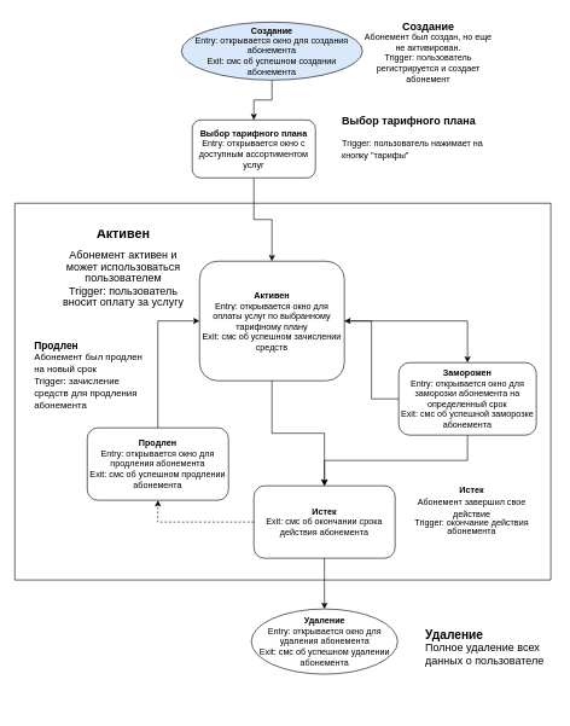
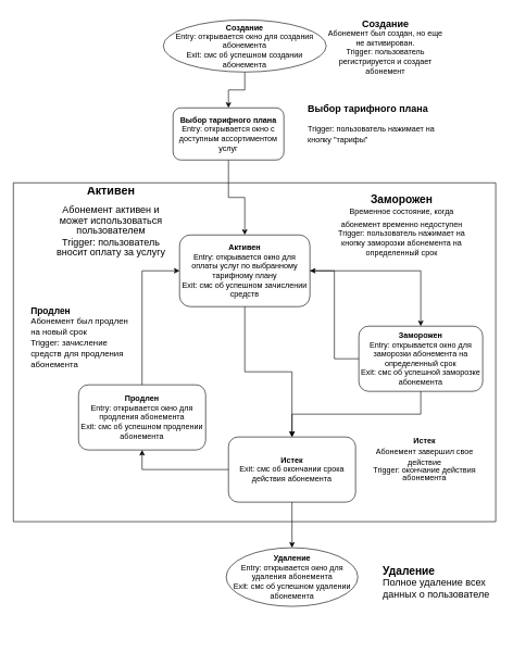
  <mxCell id="0" />
  <mxCell id="1" parent="0" />
  <mxCell id="2" style="edgeStyle=orthogonalEdgeStyle;rounded=0;orthogonalLoop=1;jettySize=auto;html=1;entryX=0.5;entryY=0;entryDx=0;entryDy=0;" edge="1" parent="1" source="3" target="6"><mxGeometry relative="1" as="geometry" /></mxCell>
- <mxCell id="3" value="&lt;b&gt;Создание&lt;/b&gt;&lt;br&gt;Entry: открывается окно для создания абонемента&lt;br&gt;Exit: смс об успешном создании абонемента" style="ellipse;whiteSpace=wrap;html=1;fillColor=#dae8fc;" vertex="1" parent="1"><mxGeometry x="250" y="30" width="250" height="80" as="geometry" /></mxCell>
+ <mxCell id="3" value="&lt;b&gt;Создание&lt;/b&gt;&lt;br&gt;Entry: открывается окно для создания абонемента&lt;br&gt;Exit: смс об успешном создании абонемента" style="ellipse;whiteSpace=wrap;html=1;" vertex="1" parent="1"><mxGeometry x="250" y="30" width="250" height="80" as="geometry" /></mxCell>
  <mxCell id="4" value="&lt;h1 style=&quot;margin-top: 0px; line-height: 60%;&quot;&gt;&lt;div style=&quot;text-align: center;&quot;&gt;&lt;span style=&quot;background-color: initial;&quot;&gt;&lt;font style=&quot;font-size: 15px;&quot;&gt;Создание&lt;/font&gt;&lt;/span&gt;&lt;/div&gt;&lt;span style=&quot;font-size: 12px;&quot;&gt;&lt;div style=&quot;text-align: center;&quot;&gt;&lt;span style=&quot;font-weight: 400; background-color: initial;&quot;&gt;Абонемент был создан, но еще не активирован.&lt;/span&gt;&lt;/div&gt;&lt;span style=&quot;font-weight: 400;&quot;&gt;&lt;div style=&quot;text-align: center;&quot;&gt;&lt;span style=&quot;background-color: initial;&quot;&gt;Trigger: пользователь регистрируется и создает абонемент&lt;/span&gt;&lt;/div&gt;&lt;/span&gt;&lt;/span&gt;&lt;/h1&gt;" style="text;html=1;whiteSpace=wrap;overflow=hidden;rounded=0;" vertex="1" parent="1"><mxGeometry x="500" y="20" width="180" height="120" as="geometry" /></mxCell>
  <mxCell id="5" style="edgeStyle=orthogonalEdgeStyle;rounded=0;orthogonalLoop=1;jettySize=auto;html=1;entryX=0.5;entryY=0;entryDx=0;entryDy=0;" edge="1" parent="1" source="6" target="12"><mxGeometry relative="1" as="geometry" /></mxCell>
  <mxCell id="6" value="&lt;b&gt;Выбор тарифного плана&lt;/b&gt;&lt;br&gt;Entry: открывается окно с доступным ассортиментом услуг" style="rounded=1;whiteSpace=wrap;html=1;" vertex="1" parent="1"><mxGeometry x="265" y="165" width="170" height="80" as="geometry" /></mxCell>
  <mxCell id="7" value="&lt;h1 style=&quot;margin-top: 0px; line-height: 60%;&quot;&gt;&lt;font style=&quot;font-size: 15px;&quot;&gt;Выбор тарифного плана&lt;/font&gt;&lt;/h1&gt;&lt;p style=&quot;line-height: 140%;&quot;&gt;Trigger: пользователь нажимает на кнопку &quot;тарифы&quot;&lt;/p&gt;" style="text;html=1;whiteSpace=wrap;overflow=hidden;rounded=0;" vertex="1" parent="1"><mxGeometry x="470" y="150" width="200" height="120" as="geometry" /></mxCell>
  <mxCell id="8" value="" style="swimlane;startSize=0;" vertex="1" parent="1"><mxGeometry x="20" y="280" width="740" height="520" as="geometry" /></mxCell>
- <mxCell id="9" value="&lt;h1 style=&quot;margin-top: 0px; line-height: 30%;&quot;&gt;&lt;font style=&quot;font-size: 18px;&quot;&gt;Активен&lt;/font&gt;&lt;/h1&gt;&lt;p style=&quot;line-height: 110%; font-size: 15px;&quot;&gt;Абонемент активен и может использоваться пользователем&lt;br&gt;Trigger: пользователь вносит оплату за услугу&lt;/p&gt;" style="text;html=1;whiteSpace=wrap;overflow=hidden;rounded=0;align=center;" vertex="1" parent="8"><mxGeometry x="60" y="30" width="180" height="120" as="geometry" /></mxCell>
+ <mxCell id="9" value="&lt;h1 style=&quot;margin-top: 0px; line-height: 30%;&quot;&gt;&lt;font style=&quot;font-size: 18px;&quot;&gt;Активен&lt;/font&gt;&lt;/h1&gt;&lt;p style=&quot;line-height: 110%; font-size: 15px;&quot;&gt;Абонемент активен и может использоваться пользователем&lt;br&gt;Trigger: пользователь вносит оплату за услугу&lt;/p&gt;" style="text;html=1;whiteSpace=wrap;overflow=hidden;rounded=0;align=center;" vertex="1" parent="8"><mxGeometry x="60" width="180" height="120" as="geometry" /></mxCell>
+ <mxCell id="10" value="&lt;h1 style=&quot;margin-top: 0px; line-height: 60%;&quot;&gt;&lt;div style=&quot;text-align: center;&quot;&gt;&lt;span style=&quot;font-size: 17px; background-color: initial;&quot;&gt;Заморожен&lt;/span&gt;&lt;/div&gt;&lt;span style=&quot;background-color: initial;&quot;&gt;&lt;div style=&quot;text-align: center;&quot;&gt;&lt;span style=&quot;font-size: 12px; font-weight: 400; background-color: initial;&quot;&gt;Временное состояние, когда абонемент временно недоступен&lt;/span&gt;&lt;/div&gt;&lt;span style=&quot;font-size: 12px; font-weight: 400;&quot;&gt;&lt;div style=&quot;text-align: center;&quot;&gt;&lt;span style=&quot;background-color: initial;&quot;&gt;Trigger:&amp;nbsp;&lt;/span&gt;&lt;span style=&quot;background-color: initial;&quot;&gt;пользователь нажимает на кнопку заморозки абонемента на определенный срок&lt;/span&gt;&lt;/div&gt;&lt;/span&gt;&lt;/span&gt;&lt;/h1&gt;" style="text;html=1;whiteSpace=wrap;overflow=hidden;rounded=0;" vertex="1" parent="8"><mxGeometry x="490" y="10" width="210" height="120" as="geometry" /></mxCell>
  <mxCell id="11" value="&lt;b&gt;Продлен&lt;/b&gt;&lt;br&gt;Entry: открывается окно для продления абонемента&lt;br&gt;Exit: смс об успешном продлении абонемента" style="rounded=1;whiteSpace=wrap;html=1;" vertex="1" parent="8"><mxGeometry x="100" y="310" width="195" height="100" as="geometry" /></mxCell>
- <mxCell id="12" value="&lt;br&gt;&lt;span style=&quot;color: rgb(0, 0, 0); font-family: Helvetica; font-size: 12px; font-style: normal; font-variant-ligatures: normal; font-variant-caps: normal; letter-spacing: normal; orphans: 2; text-align: center; text-indent: 0px; text-transform: none; widows: 2; word-spacing: 0px; -webkit-text-stroke-width: 0px; white-space: normal; background-color: rgb(251, 251, 251); text-decoration-thickness: initial; text-decoration-style: initial; text-decoration-color: initial; float: none; display: inline !important;&quot;&gt;&lt;b&gt;Активен&lt;/b&gt;&lt;/span&gt;&lt;br style=&quot;forced-color-adjust: none; color: rgb(0, 0, 0); font-family: Helvetica; font-size: 12px; font-style: normal; font-variant-ligatures: normal; font-variant-caps: normal; font-weight: 400; letter-spacing: normal; orphans: 2; text-align: center; text-indent: 0px; text-transform: none; widows: 2; word-spacing: 0px; -webkit-text-stroke-width: 0px; white-space: normal; background-color: rgb(251, 251, 251); text-decoration-thickness: initial; text-decoration-style: initial; text-decoration-color: initial;&quot;&gt;&lt;span style=&quot;color: rgb(0, 0, 0); font-family: Helvetica; font-size: 12px; font-style: normal; font-variant-ligatures: normal; font-variant-caps: normal; font-weight: 400; letter-spacing: normal; orphans: 2; text-align: center; text-indent: 0px; text-transform: none; widows: 2; word-spacing: 0px; -webkit-text-stroke-width: 0px; white-space: normal; background-color: rgb(251, 251, 251); text-decoration-thickness: initial; text-decoration-style: initial; text-decoration-color: initial; display: inline !important; float: none;&quot;&gt;Entry: открывается окно для оплаты услуг по выбранному тарифному плану&lt;/span&gt;&lt;br style=&quot;forced-color-adjust: none; color: rgb(0, 0, 0); font-family: Helvetica; font-size: 12px; font-style: normal; font-variant-ligatures: normal; font-variant-caps: normal; font-weight: 400; letter-spacing: normal; orphans: 2; text-align: center; text-indent: 0px; text-transform: none; widows: 2; word-spacing: 0px; -webkit-text-stroke-width: 0px; white-space: normal; background-color: rgb(251, 251, 251); text-decoration-thickness: initial; text-decoration-style: initial; text-decoration-color: initial;&quot;&gt;&lt;span style=&quot;color: rgb(0, 0, 0); font-family: Helvetica; font-size: 12px; font-style: normal; font-variant-ligatures: normal; font-variant-caps: normal; font-weight: 400; letter-spacing: normal; orphans: 2; text-align: center; text-indent: 0px; text-transform: none; widows: 2; word-spacing: 0px; -webkit-text-stroke-width: 0px; white-space: normal; background-color: rgb(251, 251, 251); text-decoration-thickness: initial; text-decoration-style: initial; text-decoration-color: initial; display: inline !important; float: none;&quot;&gt;Exit: смс об успешном зачислении средств&lt;/span&gt;&lt;div&gt;&lt;br/&gt;&lt;/div&gt;" style="rounded=1;whiteSpace=wrap;html=1;" vertex="1" parent="8"><mxGeometry x="255" y="80" width="200" height="165" as="geometry" /></mxCell>
+ <mxCell id="12" value="&lt;br&gt;&lt;span style=&quot;color: rgb(0, 0, 0); font-family: Helvetica; font-size: 12px; font-style: normal; font-variant-ligatures: normal; font-variant-caps: normal; letter-spacing: normal; orphans: 2; text-align: center; text-indent: 0px; text-transform: none; widows: 2; word-spacing: 0px; -webkit-text-stroke-width: 0px; white-space: normal; background-color: rgb(251, 251, 251); text-decoration-thickness: initial; text-decoration-style: initial; text-decoration-color: initial; float: none; display: inline !important;&quot;&gt;&lt;b&gt;Активен&lt;/b&gt;&lt;/span&gt;&lt;br style=&quot;forced-color-adjust: none; color: rgb(0, 0, 0); font-family: Helvetica; font-size: 12px; font-style: normal; font-variant-ligatures: normal; font-variant-caps: normal; font-weight: 400; letter-spacing: normal; orphans: 2; text-align: center; text-indent: 0px; text-transform: none; widows: 2; word-spacing: 0px; -webkit-text-stroke-width: 0px; white-space: normal; background-color: rgb(251, 251, 251); text-decoration-thickness: initial; text-decoration-style: initial; text-decoration-color: initial;&quot;&gt;&lt;span style=&quot;color: rgb(0, 0, 0); font-family: Helvetica; font-size: 12px; font-style: normal; font-variant-ligatures: normal; font-variant-caps: normal; font-weight: 400; letter-spacing: normal; orphans: 2; text-align: center; text-indent: 0px; text-transform: none; widows: 2; word-spacing: 0px; -webkit-text-stroke-width: 0px; white-space: normal; background-color: rgb(251, 251, 251); text-decoration-thickness: initial; text-decoration-style: initial; text-decoration-color: initial; display: inline !important; float: none;&quot;&gt;Entry: открывается окно для оплаты услуг по выбранному тарифному плану&lt;/span&gt;&lt;br style=&quot;forced-color-adjust: none; color: rgb(0, 0, 0); font-family: Helvetica; font-size: 12px; font-style: normal; font-variant-ligatures: normal; font-variant-caps: normal; font-weight: 400; letter-spacing: normal; orphans: 2; text-align: center; text-indent: 0px; text-transform: none; widows: 2; word-spacing: 0px; -webkit-text-stroke-width: 0px; white-space: normal; background-color: rgb(251, 251, 251); text-decoration-thickness: initial; text-decoration-style: initial; text-decoration-color: initial;&quot;&gt;&lt;span style=&quot;color: rgb(0, 0, 0); font-family: Helvetica; font-size: 12px; font-style: normal; font-variant-ligatures: normal; font-variant-caps: normal; font-weight: 400; letter-spacing: normal; orphans: 2; text-align: center; text-indent: 0px; text-transform: none; widows: 2; word-spacing: 0px; -webkit-text-stroke-width: 0px; white-space: normal; background-color: rgb(251, 251, 251); text-decoration-thickness: initial; text-decoration-style: initial; text-decoration-color: initial; display: inline !important; float: none;&quot;&gt;Exit: смс об успешном зачислении средств&lt;/span&gt;&lt;div&gt;&lt;br/&gt;&lt;/div&gt;" style="rounded=1;whiteSpace=wrap;html=1;" vertex="1" parent="8"><mxGeometry x="255" y="80" width="200" height="110" as="geometry" /></mxCell>
  <mxCell id="13" style="edgeStyle=orthogonalEdgeStyle;rounded=0;orthogonalLoop=1;jettySize=auto;html=1;exitX=0.5;exitY=0;exitDx=0;exitDy=0;entryX=0;entryY=0.5;entryDx=0;entryDy=0;" edge="1" parent="8" source="11" target="12"><mxGeometry relative="1" as="geometry" /></mxCell>
  <mxCell id="14" value="&lt;b&gt;Заморожен&lt;br&gt;&lt;/b&gt;Entry: открывается окно для заморозки абонемента на определенный срок&lt;br&gt;Exit: смс об успешной заморозке абонемента" style="rounded=1;whiteSpace=wrap;html=1;" vertex="1" parent="8"><mxGeometry x="530" y="220" width="190" height="100" as="geometry" /></mxCell>
  <mxCell id="15" style="edgeStyle=orthogonalEdgeStyle;rounded=0;orthogonalLoop=1;jettySize=auto;html=1;exitX=1;exitY=0.5;exitDx=0;exitDy=0;entryX=0.5;entryY=0;entryDx=0;entryDy=0;" edge="1" parent="8" source="12" target="14"><mxGeometry relative="1" as="geometry" /></mxCell>
  <mxCell id="16" style="edgeStyle=orthogonalEdgeStyle;rounded=0;orthogonalLoop=1;jettySize=auto;html=1;entryX=1;entryY=0.5;entryDx=0;entryDy=0;" edge="1" parent="8" source="14" target="12"><mxGeometry relative="1" as="geometry" /></mxCell>
  <mxCell id="17" value="&lt;b&gt;Истек&lt;/b&gt;&lt;br&gt;Exit: смс об окончании срока действия абонемента" style="rounded=1;whiteSpace=wrap;html=1;" vertex="1" parent="8"><mxGeometry x="330" y="390" width="195" height="100" as="geometry" /></mxCell>
  <mxCell id="18" style="edgeStyle=orthogonalEdgeStyle;rounded=0;orthogonalLoop=1;jettySize=auto;html=1;exitX=0.5;exitY=1;exitDx=0;exitDy=0;" edge="1" parent="8" source="14" target="17"><mxGeometry relative="1" as="geometry" /></mxCell>
  <mxCell id="19" style="edgeStyle=orthogonalEdgeStyle;rounded=0;orthogonalLoop=1;jettySize=auto;html=1;exitX=0.5;exitY=1;exitDx=0;exitDy=0;" edge="1" parent="8" source="12" target="17"><mxGeometry relative="1" as="geometry" /></mxCell>
- <mxCell id="20" style="edgeStyle=orthogonalEdgeStyle;rounded=0;orthogonalLoop=1;jettySize=auto;html=1;entryX=0.5;entryY=1;entryDx=0;entryDy=0;dashed=1;" edge="1" parent="8" source="17" target="11"><mxGeometry relative="1" as="geometry" /></mxCell>
+ <mxCell id="20" style="edgeStyle=orthogonalEdgeStyle;rounded=0;orthogonalLoop=1;jettySize=auto;html=1;entryX=0.5;entryY=1;entryDx=0;entryDy=0;" edge="1" parent="8" source="17" target="11"><mxGeometry relative="1" as="geometry" /></mxCell>
  <mxCell id="21" value="&lt;h1 style=&quot;margin-top: 0px; line-height: 50%;&quot;&gt;&lt;div style=&quot;text-align: center;&quot;&gt;&lt;span style=&quot;background-color: initial; font-size: 12px;&quot;&gt;Истек&lt;/span&gt;&lt;/div&gt;&lt;span style=&quot;background-color: initial;&quot;&gt;&lt;div style=&quot;text-align: center;&quot;&gt;&lt;span style=&quot;font-size: 12px; font-weight: 400; background-color: initial;&quot;&gt;Абонемент завершил свое действие&lt;/span&gt;&lt;/div&gt;&lt;span style=&quot;font-size: 12px; font-weight: 400;&quot;&gt;&lt;div style=&quot;text-align: center;&quot;&gt;&lt;span style=&quot;background-color: initial;&quot;&gt;Trigger: окончание действия абонемента&lt;/span&gt;&lt;/div&gt;&lt;/span&gt;&lt;/span&gt;&lt;/h1&gt;" style="text;html=1;whiteSpace=wrap;overflow=hidden;rounded=0;" vertex="1" parent="8"><mxGeometry x="540" y="380" width="180" height="120" as="geometry" /></mxCell>
  <mxCell id="22" value="&lt;h1 style=&quot;margin-top: 0px; line-height: 53%;&quot;&gt;&lt;font style=&quot;font-size: 14px;&quot;&gt;Продлен&lt;/font&gt;&lt;br&gt;&lt;span style=&quot;font-size: 13px; font-weight: normal;&quot;&gt;&lt;font style=&quot;font-size: 13px;&quot;&gt;Абонемент был продлен на новый срок&lt;br&gt;Trigger: зачисление средств для продления абонемента&lt;/font&gt;&lt;/span&gt;&lt;/h1&gt;" style="text;html=1;whiteSpace=wrap;overflow=hidden;rounded=0;" vertex="1" parent="8"><mxGeometry x="25" y="180" width="165" height="120" as="geometry" /></mxCell>
  <mxCell id="23" value="&lt;b&gt;Удаление&lt;br&gt;&lt;/b&gt;Entry: открывается окно для удаления абонемента&lt;br&gt;Exit: смс об успешном удалении абонемента" style="ellipse;whiteSpace=wrap;html=1;" vertex="1" parent="1"><mxGeometry x="346.5" y="840" width="202" height="90" as="geometry" /></mxCell>
  <mxCell id="24" style="edgeStyle=orthogonalEdgeStyle;rounded=0;orthogonalLoop=1;jettySize=auto;html=1;" edge="1" parent="1" source="17" target="23"><mxGeometry relative="1" as="geometry" /></mxCell>
  <mxCell id="25" value="&lt;h1 style=&quot;margin-top: 0px; line-height: 60%;&quot;&gt;&lt;span style=&quot;background-color: initial;&quot;&gt;&lt;font style=&quot;&quot;&gt;&lt;span style=&quot;font-size: 17px;&quot;&gt;Удаление&lt;/span&gt;&lt;br&gt;&lt;font style=&quot;font-weight: normal; font-size: 15px;&quot;&gt;Полное удаление всех данных о пользователе&lt;/font&gt;&lt;/font&gt;&lt;/span&gt;&lt;/h1&gt;" style="text;html=1;whiteSpace=wrap;overflow=hidden;rounded=0;" vertex="1" parent="1"><mxGeometry x="585" y="860" width="180" height="120" as="geometry" /></mxCell>
